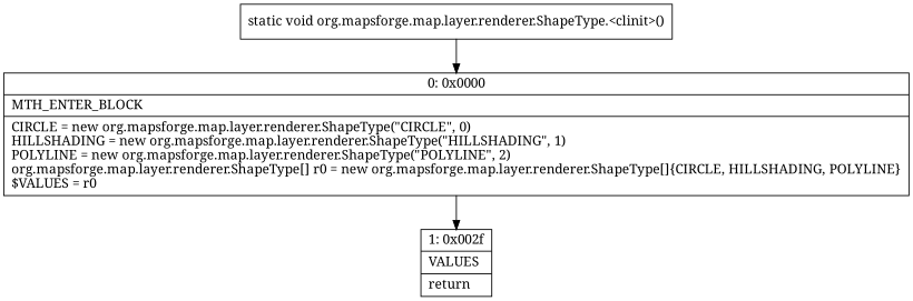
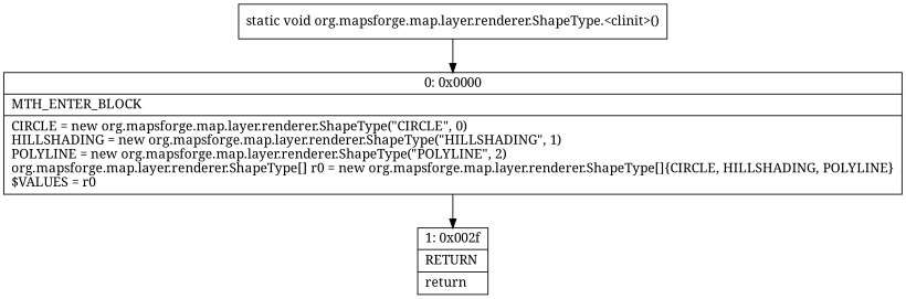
  digraph {
    fontname="Noto Serif"
    node [shape=record fontname="Noto Serif"]
    edge [fontname="Noto Serif"]
    n1 [label="{0\:\ 0x0000|MTH_ENTER_BLOCK\l|CIRCLE = new org.mapsforge.map.layer.renderer.ShapeType(\"CIRCLE\", 0)\lHILLSHADING = new org.mapsforge.map.layer.renderer.ShapeType(\"HILLSHADING\", 1)\lPOLYLINE = new org.mapsforge.map.layer.renderer.ShapeType(\"POLYLINE\", 2)\lorg.mapsforge.map.layer.renderer.ShapeType[] r0 = new org.mapsforge.map.layer.renderer.ShapeType[]\{CIRCLE, HILLSHADING, POLYLINE\}\l$VALUES = r0\l}"]
-   n2 [label="{1\:\ 0x002f|VALUES\l|return\l}"]
+   n2 [label="{1\:\ 0x002f|RETURN\l|return\l}"]
    n3 [label="{static void org.mapsforge.map.layer.renderer.ShapeType.\<clinit\>() }"]
    n1 -> n2
    n3 -> n1
  }
